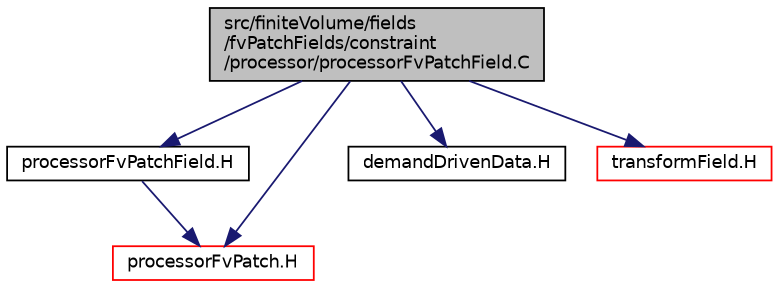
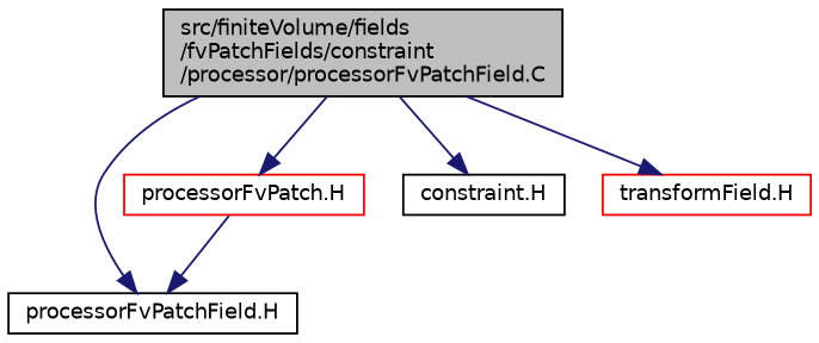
  digraph {
    node [color=black fontname=Helvetica fontsize=10 shape=record]
    edge [color=midnightblue fontname=Helvetica fontsize=10 labelfontname=Helvetica labelfontsize=10 style=solid]
    n1 [fillcolor=grey75 fontcolor=black height=0.2 label="src/finiteVolume/fields\l/fvPatchFields/constraint\l/processor/processorFvPatchField.C" style=filled width=0.4]
    n2 [height=0.2 label="processorFvPatchField.H" width=0.4]
    n3 [color=red height=0.2 label="processorFvPatch.H" width=0.4]
-   n4 [height=0.2 label="demandDrivenData.H" width=0.4]
+   n4 [height=0.2 label="constraint.H" width=0.4]
    n5 [color=red height=0.2 label="transformField.H" width=0.4]
    n1 -> n2
    n1 -> n3
    n1 -> n4
    n1 -> n5
-   n2 -> n3
+   n3 -> n2
  }
